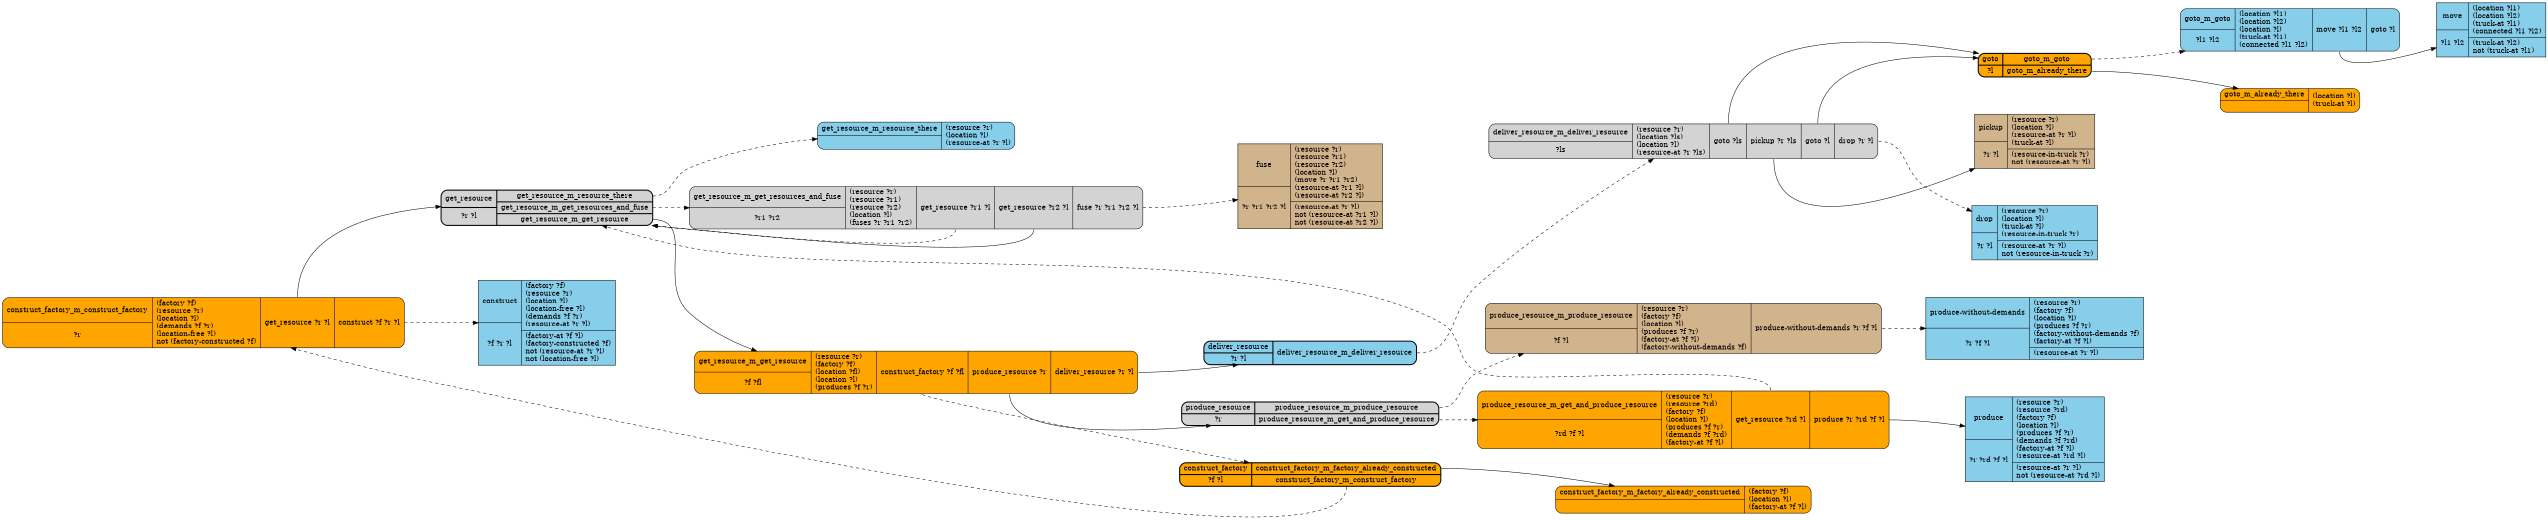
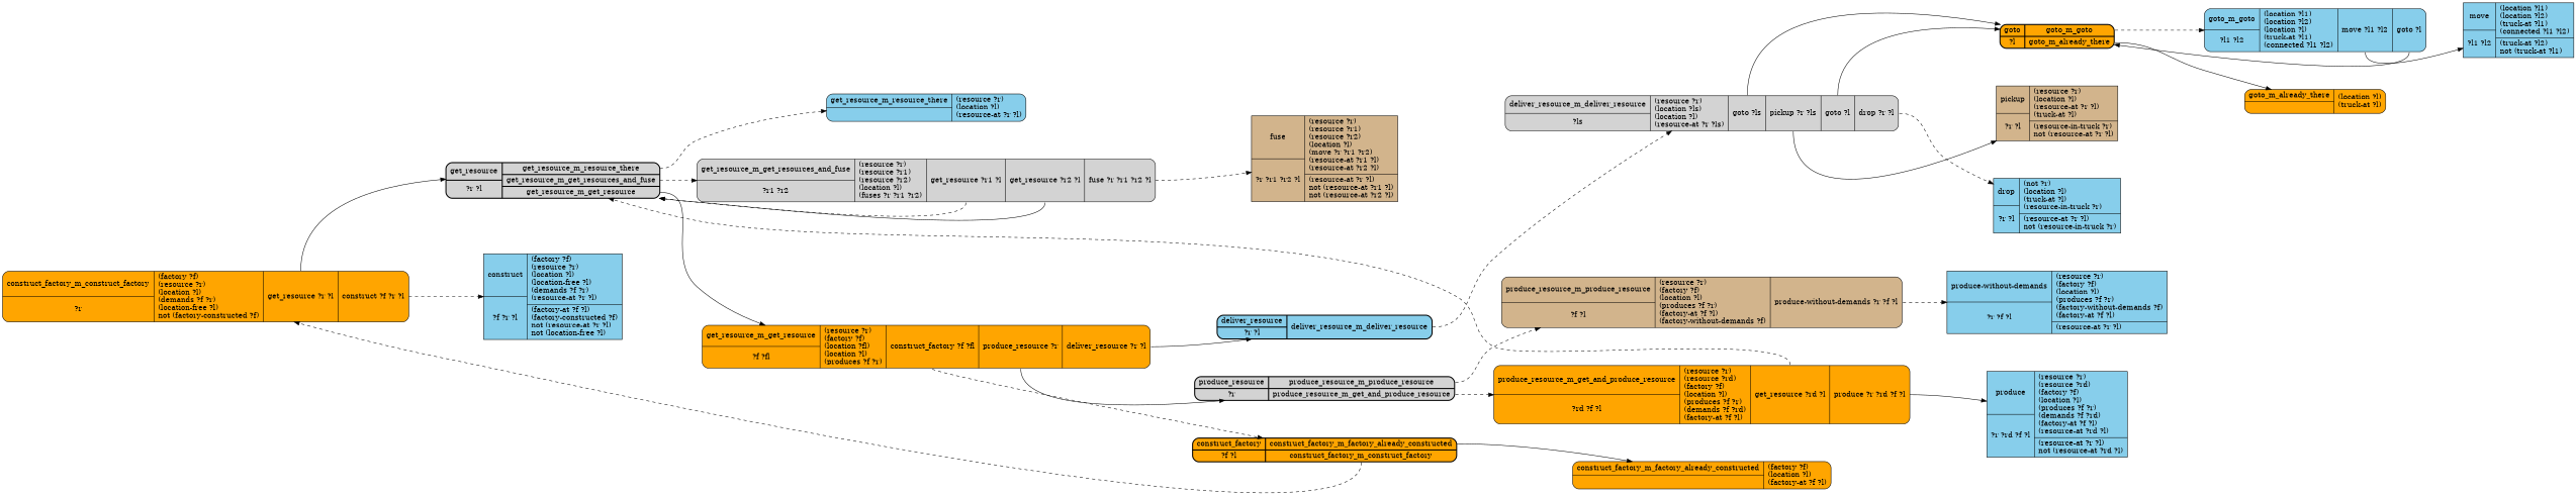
  digraph {
    nodesep=1
    rankdir=LR
    ranksep=1
    node [fillcolor=skyblue shape=Mrecord style=filled]
    edge [style=dashed tailport=0]
    construct [label="{{\N|?f ?r ?l}|{(factory ?f)\l(resource ?r)\l(location ?l)\l(location-free ?l)\l(demands ?f ?r)\l(resource-at ?r ?l)\l|(factory-at ?f ?l)\l(factory-constructed ?f)\lnot (resource-at ?r ?l)\lnot (location-free ?l)\l}}" shape=record]
    fuse [fillcolor=tan label="{{\N|?r ?r1 ?r2 ?l}|{(resource ?r)\l(resource ?r1)\l(resource ?r2)\l(location ?l)\l(move ?r ?r1 ?r2)\l(resource-at ?r1 ?l)\l(resource-at ?r2 ?l)\l|(resource-at ?r ?l)\lnot (resource-at ?r1 ?l)\lnot (resource-at ?r2 ?l)\l}}" shape=record]
    "produce-without-demands" [label="{{\N|?r ?f ?l}|{(resource ?r)\l(factory ?f)\l(location ?l)\l(produces ?f ?r)\l(factory-without-demands ?f)\l(factory-at ?f ?l)\l|(resource-at ?r ?l)\l}}" shape=record]
    produce [label="{{\N|?r ?rd ?f ?l}|{(resource ?r)\l(resource ?rd)\l(factory ?f)\l(location ?l)\l(produces ?f ?r)\l(demands ?f ?rd)\l(factory-at ?f ?l)\l(resource-at ?rd ?l)\l|(resource-at ?r ?l)\lnot (resource-at ?rd ?l)\l}}" shape=record]
    pickup [fillcolor=tan label="{{\N|?r ?l}|{(resource ?r)\l(location ?l)\l(resource-at ?r ?l)\l(truck-at ?l)\l|(resource-in-truck ?r)\lnot (resource-at ?r ?l)\l}}" shape=record]
-   drop [label="{{\N|?r ?l}|{(resource ?r)\l(location ?l)\l(truck-at ?l)\l(resource-in-truck ?r)\l|(resource-at ?r ?l)\lnot (resource-in-truck ?r)\l}}" shape=record]
+   drop [label="{{\N|?r ?l}|{(not ?r)\l(location ?l)\l(truck-at ?l)\l(resource-in-truck ?r)\l|(resource-at ?r ?l)\lnot (resource-in-truck ?r)\l}}" shape=record]
    move [label="{{\N|?l1 ?l2}|{(location ?l1)\l(location ?l2)\l(truck-at ?l1)\l(connected ?l1 ?l2)\l|(truck-at ?l2)\lnot (truck-at ?l1)\l}}" shape=record]
    construct_factory [fillcolor=orange label="{{\N|?f ?l}|{<0>construct_factory_m_factory_already_constructed|<1>construct_factory_m_construct_factory}}" style="bold,filled"]
    construct_factory_m_factory_already_constructed [fillcolor=orange label="{{\N|}|(factory ?f)\l(location ?l)\l(factory-at ?f ?l)\l}"]
    construct_factory_m_construct_factory [fillcolor=orange label="{{\N|?r}|(factory ?f)\l(resource ?r)\l(location ?l)\l(demands ?f ?r)\l(location-free ?l)\lnot (factory-constructed ?f)\l|<0>get_resource ?r ?l|<1>construct ?f ?r ?l}"]
    get_resource [fillcolor=lightgrey label="{{\N|?r ?l}|{<0>get_resource_m_resource_there|<1>get_resource_m_get_resources_and_fuse|<2>get_resource_m_get_resource}}" style="bold,filled"]
    get_resource_m_resource_there [label="{{\N|}|(resource ?r)\l(location ?l)\l(resource-at ?r ?l)\l}"]
    get_resource_m_get_resources_and_fuse [fillcolor=lightgrey label="{{\N|?r1 ?r2}|(resource ?r)\l(resource ?r1)\l(resource ?r2)\l(location ?l)\l(fuses ?r ?r1 ?r2)\l|<0>get_resource ?r1 ?l|<1>get_resource ?r2 ?l|<2>fuse ?r ?r1 ?r2 ?l}"]
    get_resource_m_get_resource [fillcolor=orange label="{{\N|?f ?fl}|(resource ?r)\l(factory ?f)\l(location ?fl)\l(location ?l)\l(produces ?f ?r)\l|<0>construct_factory ?f ?fl|<1>produce_resource ?r|<2>deliver_resource ?r ?l}"]
    produce_resource [fillcolor=lightgrey label="{{\N|?r}|{<0>produce_resource_m_produce_resource|<1>produce_resource_m_get_and_produce_resource}}" style="bold,filled"]
    deliver_resource [label="{{\N|?r ?l}|{<0>deliver_resource_m_deliver_resource}}" style="bold,filled"]
    produce_resource_m_produce_resource [fillcolor=tan label="{{\N|?f ?l}|(resource ?r)\l(factory ?f)\l(location ?l)\l(produces ?f ?r)\l(factory-at ?f ?l)\l(factory-without-demands ?f)\l|<0>produce-without-demands ?r ?f ?l}"]
    produce_resource_m_get_and_produce_resource [fillcolor=orange label="{{\N|?rd ?f ?l}|(resource ?r)\l(resource ?rd)\l(factory ?f)\l(location ?l)\l(produces ?f ?r)\l(demands ?f ?rd)\l(factory-at ?f ?l)\l|<0>get_resource ?rd ?l|<1>produce ?r ?rd ?f ?l}"]
    deliver_resource_m_deliver_resource [fillcolor=lightgrey label="{{\N|?ls}|(resource ?r)\l(location ?ls)\l(location ?l)\l(resource-at ?r ?ls)\l|<0>goto ?ls|<1>pickup ?r ?ls|<2>goto ?l|<3>drop ?r ?l}"]
    goto [fillcolor=orange label="{{\N|?l}|{<0>goto_m_goto|<1>goto_m_already_there}}" style="bold,filled"]
    goto_m_goto [label="{{\N|?l1 ?l2}|(location ?l1)\l(location ?l2)\l(location ?l)\l(truck-at ?l1)\l(connected ?l1 ?l2)\l|<0>move ?l1 ?l2|<1>goto ?l}"]
    goto_m_already_there [fillcolor=orange label="{{\N|}|(location ?l)\l(truck-at ?l)\l}"]
    construct_factory -> construct_factory_m_factory_already_constructed [style=solid]
    construct_factory -> construct_factory_m_construct_factory [tailport=1]
    construct_factory_m_construct_factory -> construct [tailport=1]
    construct_factory_m_construct_factory -> get_resource [style=solid]
    get_resource -> get_resource_m_resource_there
    get_resource -> get_resource_m_get_resources_and_fuse [tailport=1]
    get_resource -> get_resource_m_get_resource [style=solid tailport=2]
    get_resource_m_get_resources_and_fuse -> fuse [tailport=2]
    get_resource_m_get_resources_and_fuse -> get_resource
    get_resource_m_get_resources_and_fuse -> get_resource [style=solid tailport=1]
    get_resource_m_get_resource -> construct_factory
    get_resource_m_get_resource -> produce_resource [style=solid tailport=1]
    get_resource_m_get_resource -> deliver_resource [style=solid tailport=2]
    produce_resource -> produce_resource_m_produce_resource
    produce_resource -> produce_resource_m_get_and_produce_resource [tailport=1]
    deliver_resource -> deliver_resource_m_deliver_resource
    produce_resource_m_produce_resource -> "produce-without-demands"
    produce_resource_m_get_and_produce_resource -> produce [style=solid tailport=1]
    produce_resource_m_get_and_produce_resource -> get_resource
    deliver_resource_m_deliver_resource -> pickup [style=solid tailport=1]
    deliver_resource_m_deliver_resource -> drop [tailport=3]
    deliver_resource_m_deliver_resource -> goto [style=solid]
    deliver_resource_m_deliver_resource -> goto [style=solid tailport=2]
    goto -> goto_m_goto
    goto -> goto_m_already_there [style=solid tailport=1]
    goto_m_goto -> move [style=solid]
+   goto_m_goto -> goto [style=solid tailport=1]
  }
